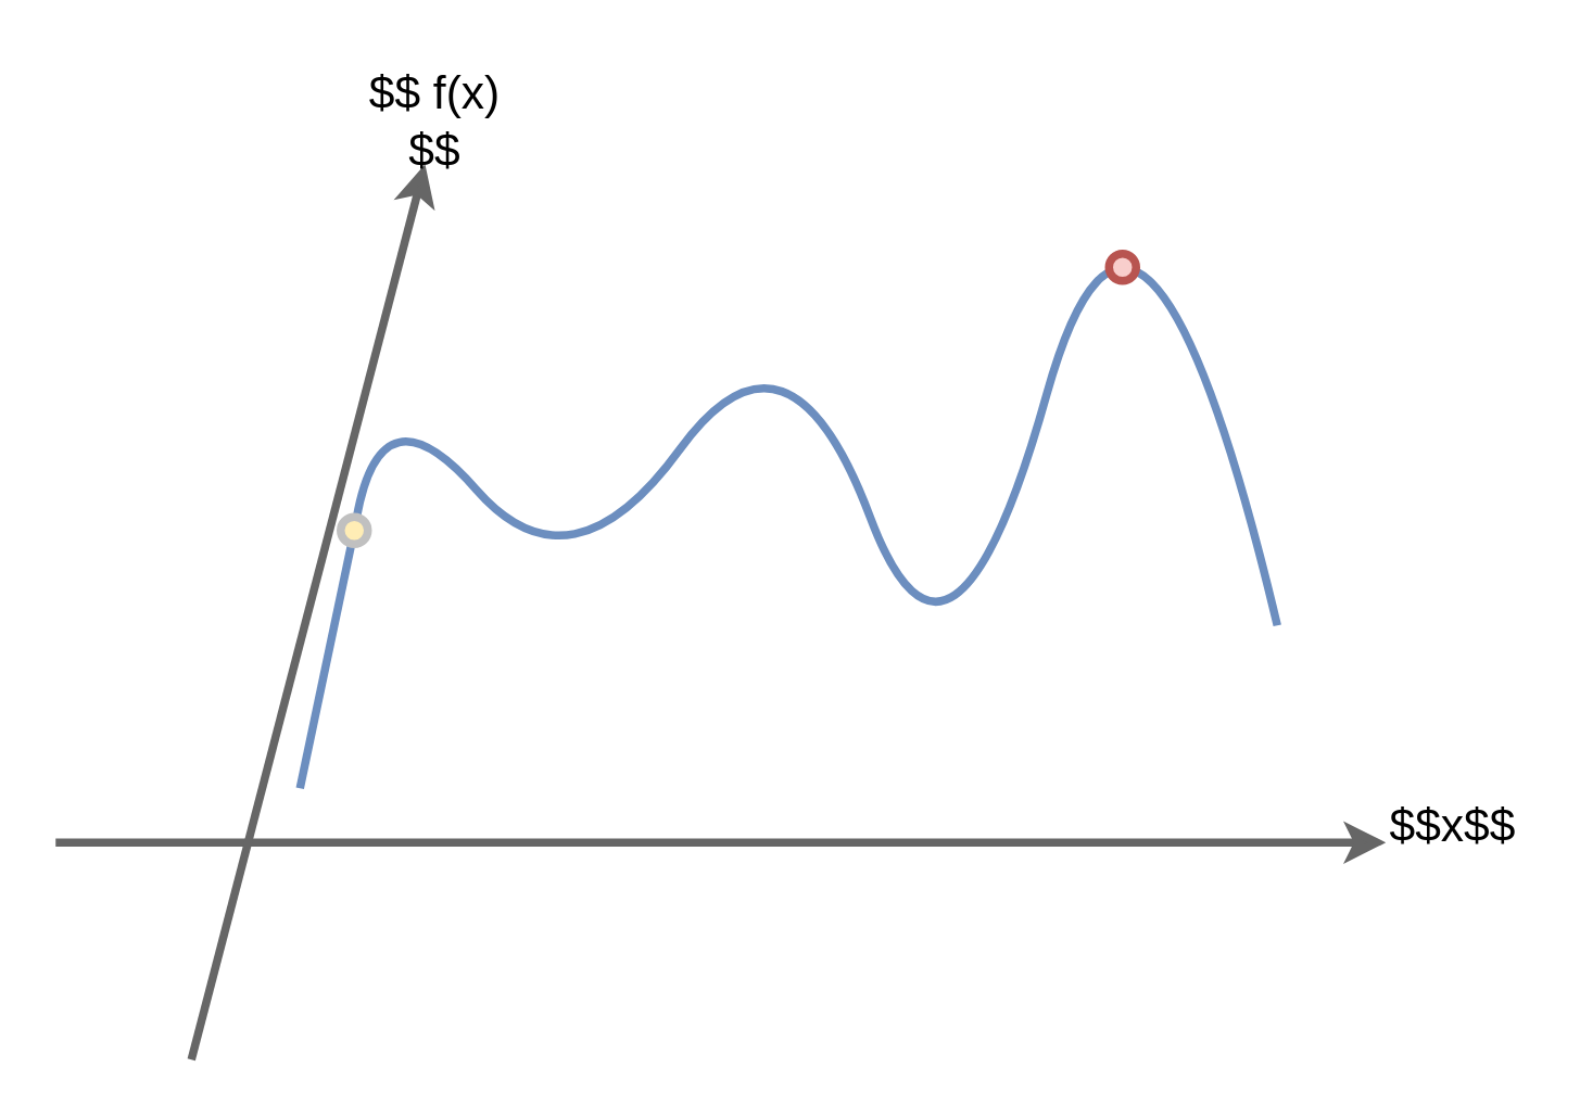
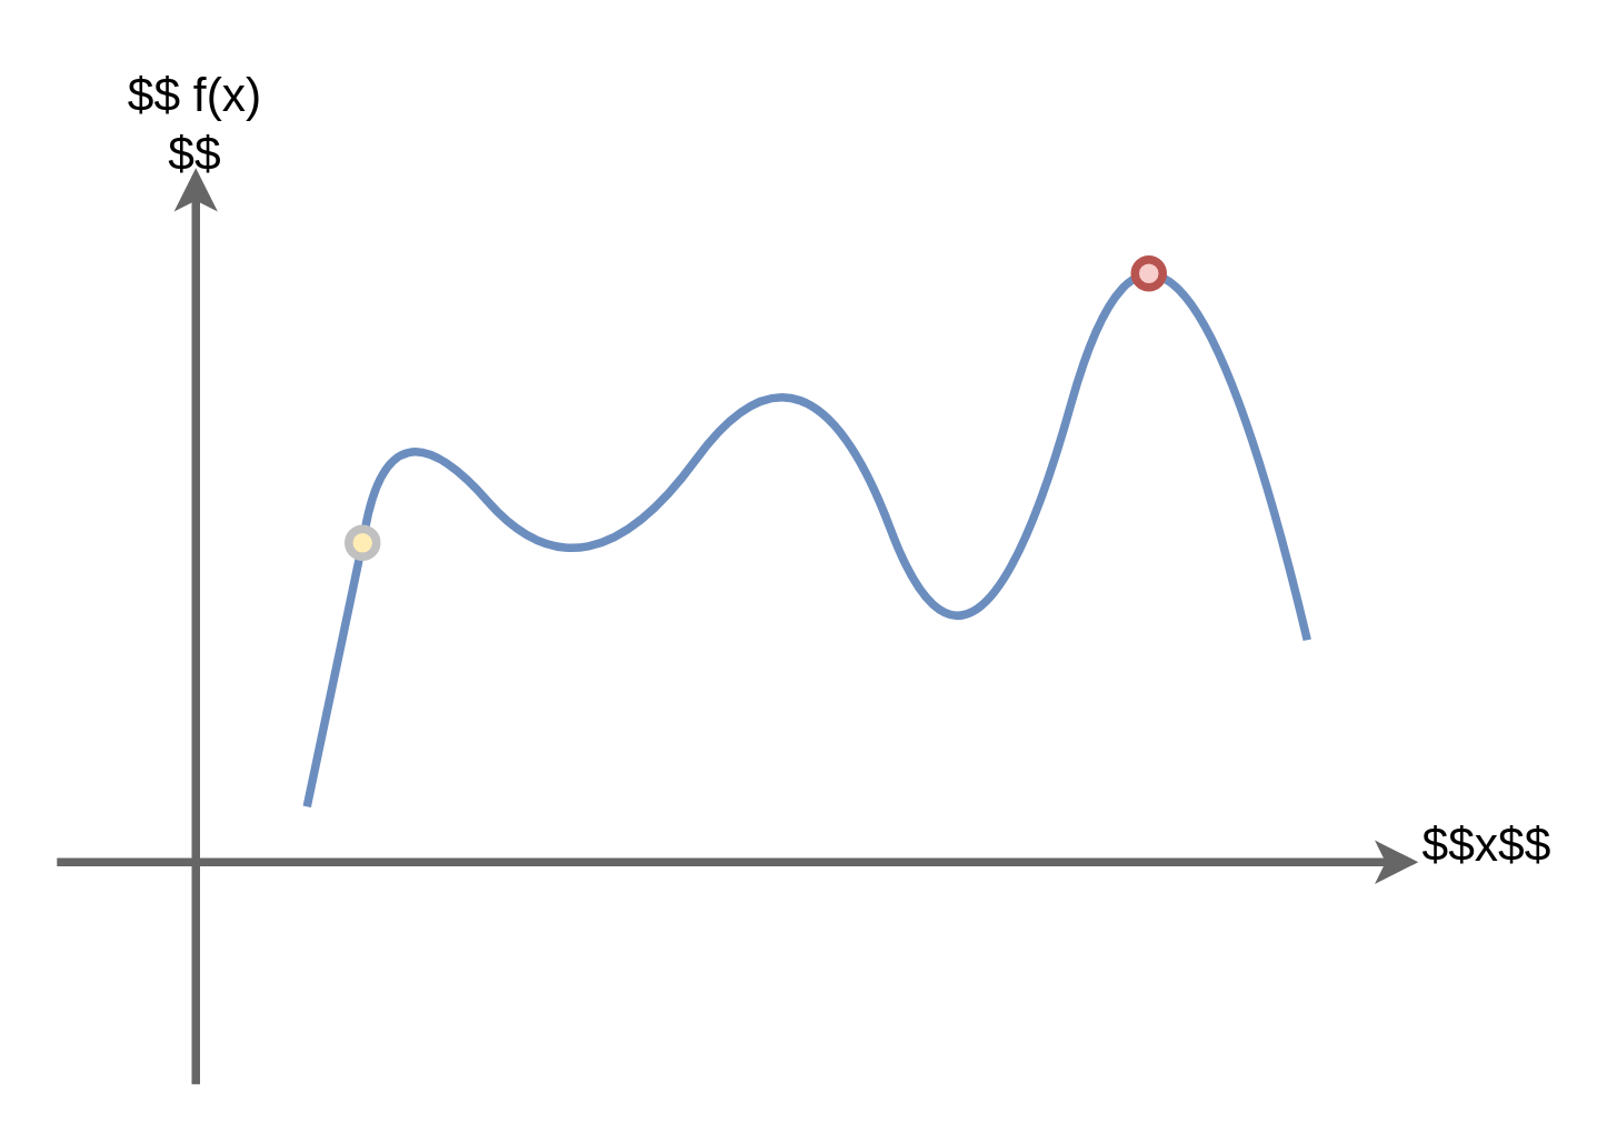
  <mxCell id="0" />
  <mxCell id="1" parent="0" />
  <mxCell id="2" value="" style="endArrow=classic;html=1;rounded=0;strokeWidth=3;fillColor=#f5f5f5;strokeColor=#666666;" edge="1" parent="1"><mxGeometry width="50" height="50" relative="1" as="geometry"><mxPoint x="20" y="310" as="sourcePoint" /><mxPoint x="510" y="310" as="targetPoint" /></mxGeometry></mxCell>
  <mxCell id="3" value="" style="endArrow=classic;html=1;rounded=0;strokeWidth=3;fillColor=#f5f5f5;strokeColor=#666666;" edge="1" parent="1" target="5"><mxGeometry width="50" height="50" relative="1" as="geometry"><mxPoint x="70" y="390" as="sourcePoint" /><mxPoint x="70" y="70" as="targetPoint" /></mxGeometry></mxCell>
  <mxCell id="4" value="" style="curved=1;endArrow=none;html=1;rounded=0;endFill=0;strokeWidth=3;fillColor=#dae8fc;strokeColor=#6c8ebf;" edge="1" parent="1" source="8"><mxGeometry width="50" height="50" relative="1" as="geometry"><mxPoint x="110" y="290" as="sourcePoint" /><mxPoint x="470" y="230" as="targetPoint" /><Array as="points"><mxPoint x="140" y="140" /><mxPoint x="210" y="220" /><mxPoint x="290" y="110" /><mxPoint x="350" y="270" /><mxPoint x="420" y="20" /></Array></mxGeometry></mxCell>
- <mxCell id="5" value="$$ f(x) $$" style="text;html=1;strokeColor=none;fillColor=none;align=center;verticalAlign=middle;whiteSpace=wrap;rounded=0;fontSize=17;" vertex="1" parent="1"><mxGeometry x="130" y="30" width="60" height="30" as="geometry" /></mxCell>
+ <mxCell id="5" value="$$ f(x) $$" style="text;html=1;strokeColor=none;fillColor=none;align=center;verticalAlign=middle;whiteSpace=wrap;rounded=0;fontSize=17;" vertex="1" parent="1"><mxGeometry x="40" y="30" width="60" height="30" as="geometry" /></mxCell>
  <mxCell id="6" value="$$x$$" style="text;html=1;strokeColor=none;fillColor=none;align=center;verticalAlign=middle;whiteSpace=wrap;rounded=0;fontSize=17;" vertex="1" parent="1"><mxGeometry x="510" y="290" width="50" height="30" as="geometry" /></mxCell>
  <mxCell id="7" value="" style="curved=1;endArrow=none;html=1;rounded=0;endFill=0;strokeWidth=3;fillColor=#dae8fc;strokeColor=#6c8ebf;" edge="1" parent="1" target="8"><mxGeometry width="50" height="50" relative="1" as="geometry"><mxPoint x="110" y="290" as="sourcePoint" /><mxPoint x="470" y="230" as="targetPoint" /><Array as="points" /></mxGeometry></mxCell>
  <mxCell id="8" value="" style="ellipse;whiteSpace=wrap;html=1;aspect=fixed;fillColor=#ffedb5;strokeColor=#c0c0c0;strokeWidth=3;" vertex="1" parent="1"><mxGeometry x="125" y="190" width="10" height="10" as="geometry" /></mxCell>
  <mxCell id="9" value="" style="ellipse;whiteSpace=wrap;html=1;aspect=fixed;fillColor=#f8cecc;strokeColor=#b85450;strokeWidth=3;" vertex="1" parent="1"><mxGeometry x="408" y="93" width="10" height="10" as="geometry" /></mxCell>
